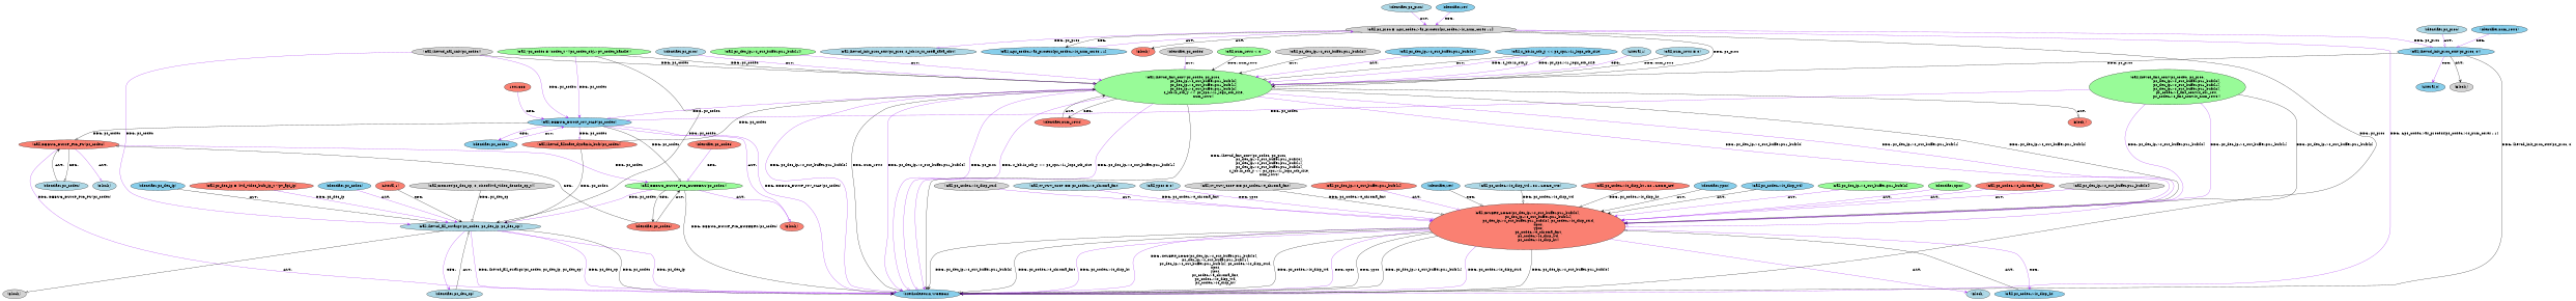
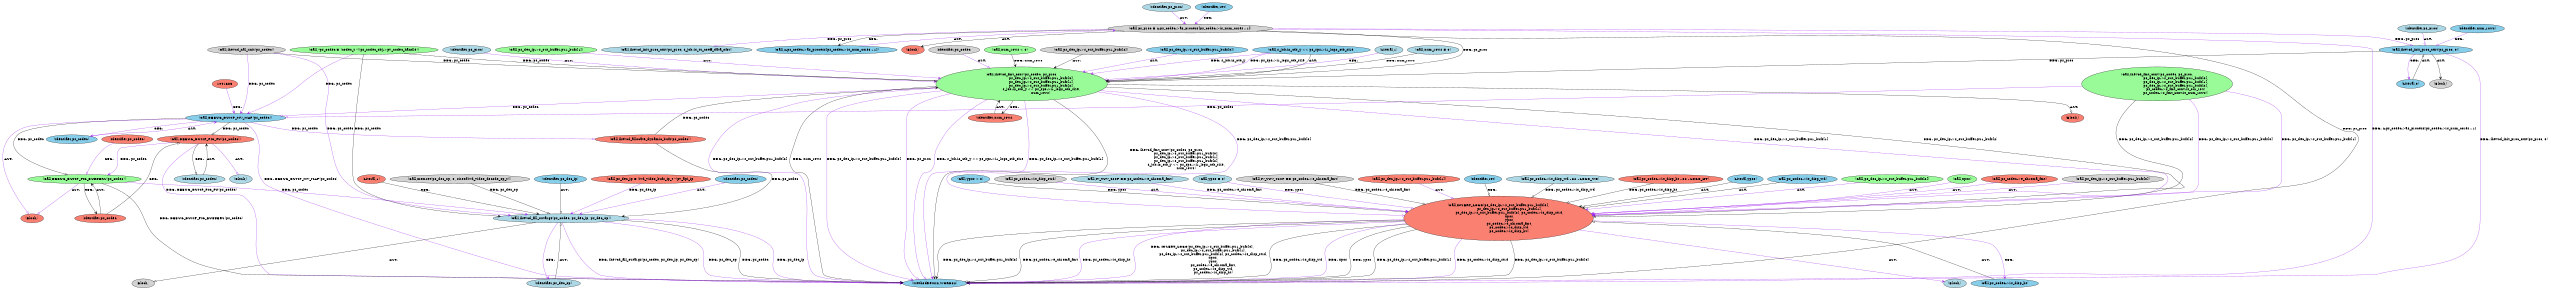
  digraph {
    node [fillcolor=skyblue style=filled]
    edge [arrowhead=onormal color=purple]
    n1 [label="(Call,ihevcd_init_proc_ctxt(ps_proc, 0))"]
    n2 [fillcolor=palegreen label="(Call,ihevcd_fmt_conv(ps_codec, ps_proc,\n                                    ps_dec_ip->s_out_buffer.pu1_bufs[0],\n                                    ps_dec_ip->s_out_buffer.pu1_bufs[1],\n                                    ps_dec_ip->s_out_buffer.pu1_bufs[2],\n                                    s_job.i2_ctb_y << ps_sps->i1_log2_ctb_size,\n                                    num_rows))"]
    n3 [label="(Literal,0)"]
    n4 [fillcolor=lightgrey label="(Block,)"]
    n5 [label="(MethodReturn,WORD32)"]
    n6 [label="(Call,DEBUG_DUMP_MV_MAP(ps_codec))"]
    n7 [fillcolor=salmon label="(Call,INSERT_LOGO(ps_dec_ip->s_out_buffer.pu1_bufs[0],\n                    ps_dec_ip->s_out_buffer.pu1_bufs[1],\n                    ps_dec_ip->s_out_buffer.pu1_bufs[2], ps_codec->i4_disp_strd,\n                    xpos,\n                    ypos,\n                    ps_codec->e_chroma_fmt,\n                    ps_codec->i4_disp_wd,\n                    ps_codec->i4_disp_ht))"]
    n8 [fillcolor=salmon label="(Block,)"]
    n9 [fillcolor=salmon label="(Identifier,num_rows)"]
    n10 [fillcolor=lightgrey label="(Call,ps_proc = &ps_codec->as_process[ps_codec->i4_num_cores - 1])"]
    n11 [fillcolor=lightblue label="(Call,ihevcd_init_proc_ctxt(ps_proc, s_job.i4_tu_coeff_data_ofst))"]
    n12 [label="(Call,&ps_codec->as_process[ps_codec->i4_num_cores - 1])"]
    n13 [fillcolor=salmon label="(Block,)"]
    n14 [fillcolor=salmon label="(Call,DEBUG_DUMP_PIC_PU(ps_codec))"]
    n15 [fillcolor=palegreen label="(Call,DEBUG_DUMP_PIC_BUFFERS(ps_codec))"]
    n16 [fillcolor=salmon label="(Block,)"]
    n17 [label="(Identifier,ps_codec)"]
    n18 [fillcolor=salmon label="(Call,ihevcd_allocate_dynamic_bufs(ps_codec))"]
    n19 [fillcolor=lightblue label="(Block,)"]
    n20 [label="(Call,ps_codec->i4_disp_ht)"]
    n21 [fillcolor=lightblue label="(Identifier,ps_codec)"]
    n22 [fillcolor=lightblue label="(Block,)"]
    n23 [fillcolor=lightblue label="(Call,ihevcd_fill_outargs(ps_codec, ps_dec_ip, ps_dec_op))"]
    n24 [fillcolor=salmon label="(Identifier,ps_codec)"]
    n25 [fillcolor=lightgrey label="(Block,)"]
    n26 [fillcolor=lightblue label="(Identifier,ps_dec_op)"]
    n27 [fillcolor=lightgrey label="(Call,ihevcd_nal_unit(ps_codec))"]
    n28 [fillcolor=lightblue label="(Identifier,ps_proc)"]
    n29 [fillcolor=salmon label="(Literal,1)"]
    n30 [fillcolor=palegreen label="(Call,ihevcd_fmt_conv(ps_codec, ps_proc,\n                                  ps_dec_ip->s_out_buffer.pu1_bufs[0],\n                                  ps_dec_ip->s_out_buffer.pu1_bufs[1],\n                                  ps_dec_ip->s_out_buffer.pu1_bufs[2],\n                                  ps_codec->s_fmt_conv.i4_cur_row,\n                                  ps_codec->s_fmt_conv.i4_num_rows))"]
+   n31 [label="(Call,ypos < 0)"]
    n32 [fillcolor=lightgrey label="(Call,memset(ps_dec_op, 0, sizeof(ivd_video_decode_op_t)))"]
    n33 [label="(Identifier,ps_dec_ip)"]
    n34 [fillcolor=lightblue label="(Identifier,ps_proc)"]
    n35 [fillcolor=salmon label="(Identifier,ps_codec)"]
    n36 [fillcolor=lightgrey label="(Call,ps_codec->i4_disp_strd)"]
    n37 [fillcolor=lightblue label="(Call,IV_YUV_420P == ps_codec->e_chroma_fmt)"]
    n38 [fillcolor=palegreen label="(Call,*ps_codec = (codec_t *)(ps_codec_obj->pv_codec_handle))"]
    n39 [fillcolor=palegreen label="(Call,ps_dec_ip->s_out_buffer.pu1_bufs[1])"]
    n40 [fillcolor=salmon label="(Call,ps_dec_ip = (ivd_video_bufs_ip_t *)pv_api_ip)"]
    n41 [fillcolor=lightgrey label="(Identifier,ps_codec)"]
    n42 [fillcolor=palegreen label="(Call,num_rows < 0)"]
    n43 [fillcolor=lightblue label="(Call,ypos = 0)"]
    n44 [fillcolor=lightgrey label="(Call,ps_dec_ip->s_out_buffer.pu1_bufs[2])"]
    n45 [fillcolor=lightgrey label="(Call,IV_YUV_420P == ps_codec->e_chroma_fmt)"]
    n46 [fillcolor=lightblue label="(Identifier,ps_proc)"]
    n47 [label="(Call,ps_dec_ip->s_out_buffer.pu1_bufs[0])"]
    n48 [fillcolor=salmon label="(Call,ps_dec_ip->s_out_buffer.pu1_bufs[1])"]
    n49 [label="(Identifier,ret)"]
    n50 [fillcolor=lightblue label="(Call,ps_codec->i4_disp_wd - 32 - LOGO_WD)"]
    n51 [fillcolor=salmon label="(Call,ps_codec->i4_disp_ht - 32 - LOGO_HT)"]
-   n52 [label="(Identifier,ypos)"]
+   n52 [label="(Literal,ypos)"]
    n53 [label="(Call,ps_codec->i4_disp_wd)"]
    n54 [fillcolor=palegreen label="(Call,ps_dec_ip->s_out_buffer.pu1_bufs[2])"]
    n55 [label="(Call,s_job.i2_ctb_y << ps_sps->i1_log2_ctb_size)"]
-   n56 [fillcolor=palegreen label="(Identifier,xpos)"]
+   n56 [fillcolor=palegreen label="(Call,xpos)"]
    n57 [fillcolor=salmon label="(Call,ps_codec->e_chroma_fmt)"]
    n58 [fillcolor=lightblue label="(Literal,1)"]
    n59 [label="(Identifier,num_rows)"]
    n60 [label="(Identifier,ps_codec)"]
    n61 [fillcolor=lightgrey label="(Call,ps_dec_ip->s_out_buffer.pu1_bufs[0])"]
    n62 [fillcolor=lightblue label="(Call,num_rows = 0)"]
    n63 [label="(Identifier,ret)"]
    1001683 [fillcolor=salmon]
    n1 -> n2 [color=black label="DDG: ps_proc"]
    n1 -> n3 [arrowhead=vee label="CFG: "]
    n1 -> n4 [arrowhead=vee color=black label="AST: "]
-   n1 -> n5 [color=black label="DDG: ihevcd_init_proc_ctxt(ps_proc, 0)"]
+   n1 -> n5 [label="DDG: ihevcd_init_proc_ctxt(ps_proc, 0)"]
    n2 -> n5 [arrowhead=vee label="DDG: ps_dec_ip->s_out_buffer.pu1_bufs[2]"]
    n2 -> n5 [color=black label="DDG: num_rows"]
    n2 -> n5 [arrowhead=vee label="DDG: ps_dec_ip->s_out_buffer.pu1_bufs[0]"]
    n2 -> n5 [label="DDG: ps_proc"]
    n2 -> n5 [label="DDG: s_job.i2_ctb_y << ps_sps->i1_log2_ctb_size"]
    n2 -> n5 [arrowhead=vee label="DDG: ps_dec_ip->s_out_buffer.pu1_bufs[1]"]
    n2 -> n5 [arrowhead=vee color=black label="DDG: ihevcd_fmt_conv(ps_codec, ps_proc,\n                                    ps_dec_ip->s_out_buffer.pu1_bufs[0],\n                                    ps_dec_ip->s_out_buffer.pu1_bufs[1],\n                                    ps_dec_ip->s_out_buffer.pu1_bufs[2],\n                                    s_job.i2_ctb_y << ps_sps->i1_log2_ctb_size,\n                                    num_rows)"]
    n2 -> n6 [label="DDG: ps_codec"]
    n2 -> n7 [label="DDG: ps_dec_ip->s_out_buffer.pu1_bufs[0]"]
    n2 -> n7 [label="DDG: ps_dec_ip->s_out_buffer.pu1_bufs[1]"]
    n2 -> n7 [arrowhead=vee color=black label="DDG: ps_dec_ip->s_out_buffer.pu1_bufs[2]"]
    n2 -> n8 [color=black label="AST: "]
    n2 -> n9 [arrowhead=vee color=black label="CFG: "]
+   n3 -> n1 [color=black label="AST: "]
    n6 -> n5 [arrowhead=vee label="DDG: DEBUG_DUMP_MV_MAP(ps_codec)"]
    n6 -> n14 [color=black label="DDG: ps_codec"]
    n6 -> n15 [color=black label="DDG: ps_codec"]
    n6 -> n16 [label="AST: "]
    n6 -> n17 [arrowhead=vee label="CFG: "]
    n6 -> n18 [label="DDG: ps_codec"]
    n7 -> n5 [label="DDG: INSERT_LOGO(ps_dec_ip->s_out_buffer.pu1_bufs[0],\n                    ps_dec_ip->s_out_buffer.pu1_bufs[1],\n                    ps_dec_ip->s_out_buffer.pu1_bufs[2], ps_codec->i4_disp_strd,\n                    xpos,\n                    ypos,\n                    ps_codec->e_chroma_fmt,\n                    ps_codec->i4_disp_wd,\n                    ps_codec->i4_disp_ht)"]
    n7 -> n5 [arrowhead=vee color=black label="DDG: ps_codec->i4_disp_wd"]
    n7 -> n5 [label="DDG: xpos"]
    n7 -> n5 [color=black label="DDG: ypos"]
    n7 -> n5 [arrowhead=vee color=black label="DDG: ps_dec_ip->s_out_buffer.pu1_bufs[1]"]
    n7 -> n5 [label="DDG: ps_codec->i4_disp_strd"]
    n7 -> n5 [color=black label="DDG: ps_dec_ip->s_out_buffer.pu1_bufs[0]"]
    n7 -> n5 [arrowhead=vee color=black label="DDG: ps_dec_ip->s_out_buffer.pu1_bufs[2]"]
    n7 -> n5 [color=black label="DDG: ps_codec->e_chroma_fmt"]
    n7 -> n5 [label="DDG: ps_codec->i4_disp_ht"]
    n7 -> n19 [arrowhead=vee label="AST: "]
    n7 -> n20 [arrowhead=vee label="CFG: "]
    n9 -> n2 [arrowhead=vee color=black label="AST: "]
    n10 -> n1 [label="DDG: ps_proc"]
    n10 -> n2 [color=black label="DDG: ps_proc"]
    n10 -> n5 [arrowhead=vee color=black label="DDG: ps_proc"]
    n10 -> n5 [label="DDG: &ps_codec->as_process[ps_codec->i4_num_cores - 1]"]
    n10 -> n11 [label="DDG: ps_proc"]
    n10 -> n12 [arrowhead=vee color=black label="CFG: "]
    n10 -> n13 [arrowhead=vee color=black label="AST: "]
    n12 -> n10 [arrowhead=vee label="AST: "]
    n14 -> n5 [arrowhead=vee label="DDG: DEBUG_DUMP_PIC_PU(ps_codec)"]
    n14 -> n15 [arrowhead=vee label="DDG: ps_codec"]
    n14 -> n21 [color=black label="CFG: "]
    n14 -> n22 [label="AST: "]
    n15 -> n5 [color=black label="DDG: DEBUG_DUMP_PIC_BUFFERS(ps_codec)"]
    n15 -> n16 [label="AST: "]
    n15 -> n23 [arrowhead=vee label="DDG: ps_codec"]
    n15 -> n24 [arrowhead=vee color=black label="CFG: "]
    n17 -> n6 [arrowhead=vee label="AST: "]
    n18 -> n2 [arrowhead=vee color=black label="DDG: ps_codec"]
    n18 -> n23 [arrowhead=vee color=black label="DDG: ps_codec"]
    n20 -> n7 [color=black label="AST: "]
    n21 -> n14 [arrowhead=vee color=black label="AST: "]
    n23 -> n5 [label="DDG: ps_dec_ip"]
    n23 -> n5 [label="DDG: ihevcd_fill_outargs(ps_codec, ps_dec_ip, ps_dec_op)"]
    n23 -> n5 [label="DDG: ps_dec_op"]
    n23 -> n5 [arrowhead=vee color=black label="DDG: ps_codec"]
    n23 -> n25 [color=black label="AST: "]
    n23 -> n26 [arrowhead=vee label="CFG: "]
    n24 -> n14 [color=black label="CFG: "]
    n24 -> n15 [arrowhead=vee color=black label="AST: "]
    n26 -> n23 [color=black label="AST: "]
    n27 -> n2 [color=black label="DDG: ps_codec"]
    n27 -> n6 [arrowhead=vee label="DDG: ps_codec"]
    n27 -> n23 [arrowhead=vee label="DDG: ps_codec"]
    n28 -> n2 [arrowhead=vee label="AST: "]
    n29 -> n23 [arrowhead=vee color=black label="CFG: "]
    n30 -> n6 [label="DDG: ps_codec"]
    n30 -> n7 [arrowhead=vee label="DDG: ps_dec_ip->s_out_buffer.pu1_bufs[0]"]
    n30 -> n7 [arrowhead=vee label="DDG: ps_dec_ip->s_out_buffer.pu1_bufs[1]"]
    n30 -> n7 [color=black label="DDG: ps_dec_ip->s_out_buffer.pu1_bufs[2]"]
+   n31 -> n7 [color=black label="DDG: ypos"]
    n32 -> n23 [color=black label="DDG: ps_dec_op"]
    n33 -> n23 [color=black label="AST: "]
    n34 -> n10 [arrowhead=vee label="AST: "]
    n35 -> n15 [label="CFG: "]
    n36 -> n7 [arrowhead=vee label="AST: "]
    n37 -> n7 [arrowhead=vee label="DDG: ps_codec->e_chroma_fmt"]
    n38 -> n2 [color=black label="DDG: ps_codec"]
    n38 -> n6 [arrowhead=vee label="DDG: ps_codec"]
    n38 -> n23 [arrowhead=vee color=black label="DDG: ps_codec"]
    n39 -> n2 [arrowhead=vee label="AST: "]
    n40 -> n23 [arrowhead=vee label="DDG: ps_dec_ip"]
    n41 -> n2 [label="AST: "]
    n42 -> n2 [arrowhead=vee color=black label="DDG: num_rows"]
    n43 -> n7 [label="DDG: ypos"]
    n44 -> n2 [arrowhead=vee color=black label="AST: "]
    n45 -> n7 [color=black label="DDG: ps_codec->e_chroma_fmt"]
    n46 -> n1 [label="AST: "]
    n47 -> n2 [arrowhead=vee label="AST: "]
    n48 -> n7 [label="AST: "]
    n49 -> n7 [color=black label="CFG: "]
    n50 -> n7 [color=black label="DDG: ps_codec->i4_disp_wd"]
    n51 -> n7 [color=black label="DDG: ps_codec->i4_disp_ht"]
    n52 -> n7 [arrowhead=vee color=black label="AST: "]
    n53 -> n7 [arrowhead=vee color=black label="AST: "]
    n54 -> n7 [arrowhead=vee label="AST: "]
    n55 -> n2 [color=black label="AST: "]
    n55 -> n2 [arrowhead=vee label="DDG: s_job.i2_ctb_y"]
    n55 -> n2 [label="DDG: ps_sps->i1_log2_ctb_size"]
    n56 -> n7 [arrowhead=vee label="AST: "]
    n57 -> n7 [arrowhead=vee label="AST: "]
    n58 -> n2 [label="CFG: "]
    n59 -> n1 [label="CFG: "]
    n60 -> n23 [arrowhead=vee label="AST: "]
    n61 -> n7 [label="AST: "]
    n62 -> n2 [arrowhead=vee color=black label="DDG: num_rows"]
    n63 -> n10 [arrowhead=vee label="CFG: "]
    1001683 -> n6 [arrowhead=vee label="CFG: "]
  }
